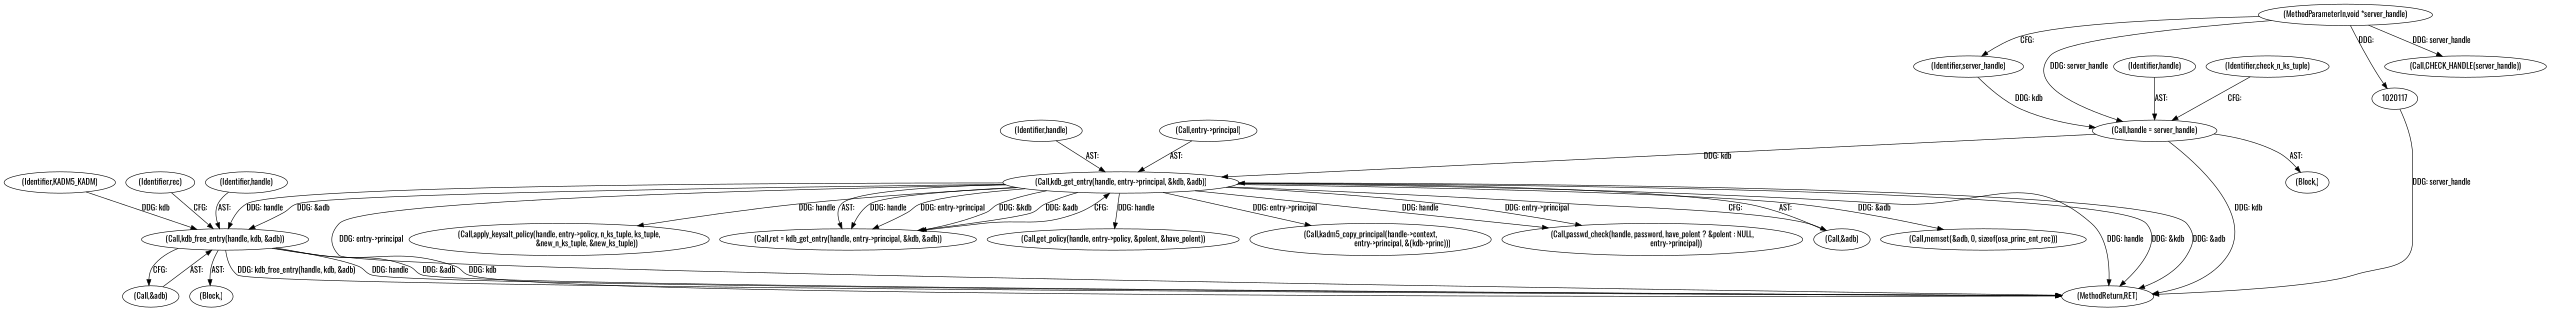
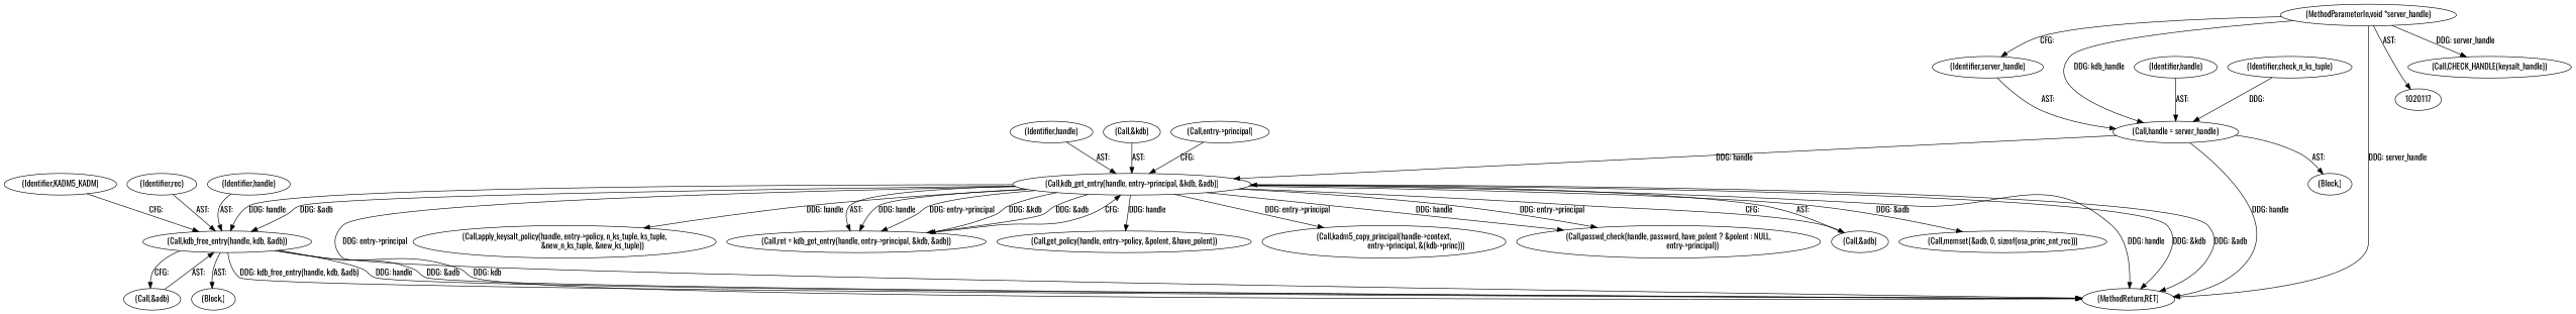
  digraph {
    fontname=Oswald
    node [fontname=Oswald]
    edge [fontname=Oswald]
    n1 [label="(Call,kdb_free_entry(handle, kdb, &adb))"]
    n2 [label="(MethodReturn,RET)"]
    n3 [label="(Call,&adb)"]
    n4 [label="(Block,)"]
    n5 [label="(Call,kdb_get_entry(handle, entry->principal, &kdb, &adb))"]
    n6 [label="(Call,apply_keysalt_policy(handle, entry->policy, n_ks_tuple, ks_tuple,\n                               &new_n_ks_tuple, &new_ks_tuple))"]
    n7 [label="(Call,ret = kdb_get_entry(handle, entry->principal, &kdb, &adb))"]
    n8 [label="(Call,get_policy(handle, entry->policy, &polent, &have_polent))"]
    n9 [label="(Call,kadm5_copy_principal(handle->context,\n                                    entry->principal, &(kdb->princ)))"]
    n10 [label="(Call,passwd_check(handle, password, have_polent ? &polent : NULL,\n                           entry->principal))"]
    n11 [label="(Call,&adb)"]
    n12 [label="(Call,memset(&adb, 0, sizeof(osa_princ_ent_rec)))"]
    n13 [label="(Call,handle = server_handle)"]
    n14 [label="(Block,)"]
    n15 [label="(Identifier,server_handle)"]
    n16 [label="(MethodParameterIn,void *server_handle)"]
-   n17 [label="(Call,CHECK_HANDLE(server_handle))"]
+   n17 [label="(Call,CHECK_HANDLE(keysalt_handle))"]
    n18 [label=1020117]
    n19 [label="(Identifier,KADM5_KADM)"]
    n20 [label="(Identifier,handle)"]
+   n21 [label="(Call,&kdb)"]
    n22 [label="(Identifier,rec)"]
    n23 [label="(Identifier,handle)"]
    n24 [label="(Call,entry->principal)"]
    n25 [label="(Identifier,handle)"]
    n26 [label="(Identifier,check_n_ks_tuple)"]
    n1 -> n2 [label="DDG: handle"]
    n1 -> n2 [label="DDG: &adb"]
    n1 -> n2 [label="DDG: kdb"]
    n1 -> n2 [label="DDG: kdb_free_entry(handle, kdb, &adb)"]
    n1 -> n3 [label="CFG: "]
    n1 -> n4 [label="AST: "]
    n3 -> n1 [label="AST: "]
    n5 -> n1 [label="DDG: handle"]
    n5 -> n1 [label="DDG: &adb"]
    n5 -> n2 [label="DDG: entry->principal"]
    n5 -> n2 [label="DDG: handle"]
    n5 -> n2 [label="DDG: &kdb"]
    n5 -> n2 [label="DDG: &adb"]
    n5 -> n6 [label="DDG: handle"]
    n5 -> n7 [label="AST: "]
    n5 -> n7 [label="DDG: handle"]
    n5 -> n7 [label="DDG: entry->principal"]
    n5 -> n7 [label="DDG: &kdb"]
    n5 -> n7 [label="DDG: &adb"]
    n5 -> n8 [label="DDG: handle"]
    n5 -> n9 [label="DDG: entry->principal"]
    n5 -> n10 [label="DDG: handle"]
    n5 -> n10 [label="DDG: entry->principal"]
    n5 -> n11 [label="CFG: "]
    n5 -> n12 [label="DDG: &adb"]
    n7 -> n5 [label="CFG: "]
    n11 -> n5 [label="AST: "]
-   n13 -> n2 [label="DDG: kdb"]
-   n13 -> n5 [label="DDG: kdb"]
+   n13 -> n2 [label="DDG: handle"]
+   n13 -> n5 [label="DDG: handle"]
    n13 -> n14 [label="AST: "]
-   n15 -> n13 [label="DDG: kdb"]
-   n18 -> n2 [label="DDG: server_handle"]
-   n16 -> n13 [label="DDG: server_handle"]
+   n15 -> n13 [label="AST: "]
+   n16 -> n2 [label="DDG: server_handle"]
+   n16 -> n13 [label="DDG: kdb_handle"]
    n16 -> n15 [label="CFG: "]
    n16 -> n17 [label="DDG: server_handle"]
-   n16 -> n18 [label="DDG: "]
-   n19 -> n1 [label="DDG: kdb"]
+   n16 -> n18 [label="AST: "]
+   n19 -> n1 [label="CFG: "]
    n20 -> n5 [label="AST: "]
-   n22 -> n1 [label="CFG: "]
+   n21 -> n5 [label="AST: "]
+   n22 -> n1 [label="AST: "]
    n23 -> n1 [label="AST: "]
-   n24 -> n5 [label="AST: "]
+   n24 -> n5 [label="CFG: "]
    n25 -> n13 [label="AST: "]
-   n26 -> n13 [label="CFG: "]
+   n26 -> n13 [label="DDG: "]
  }
